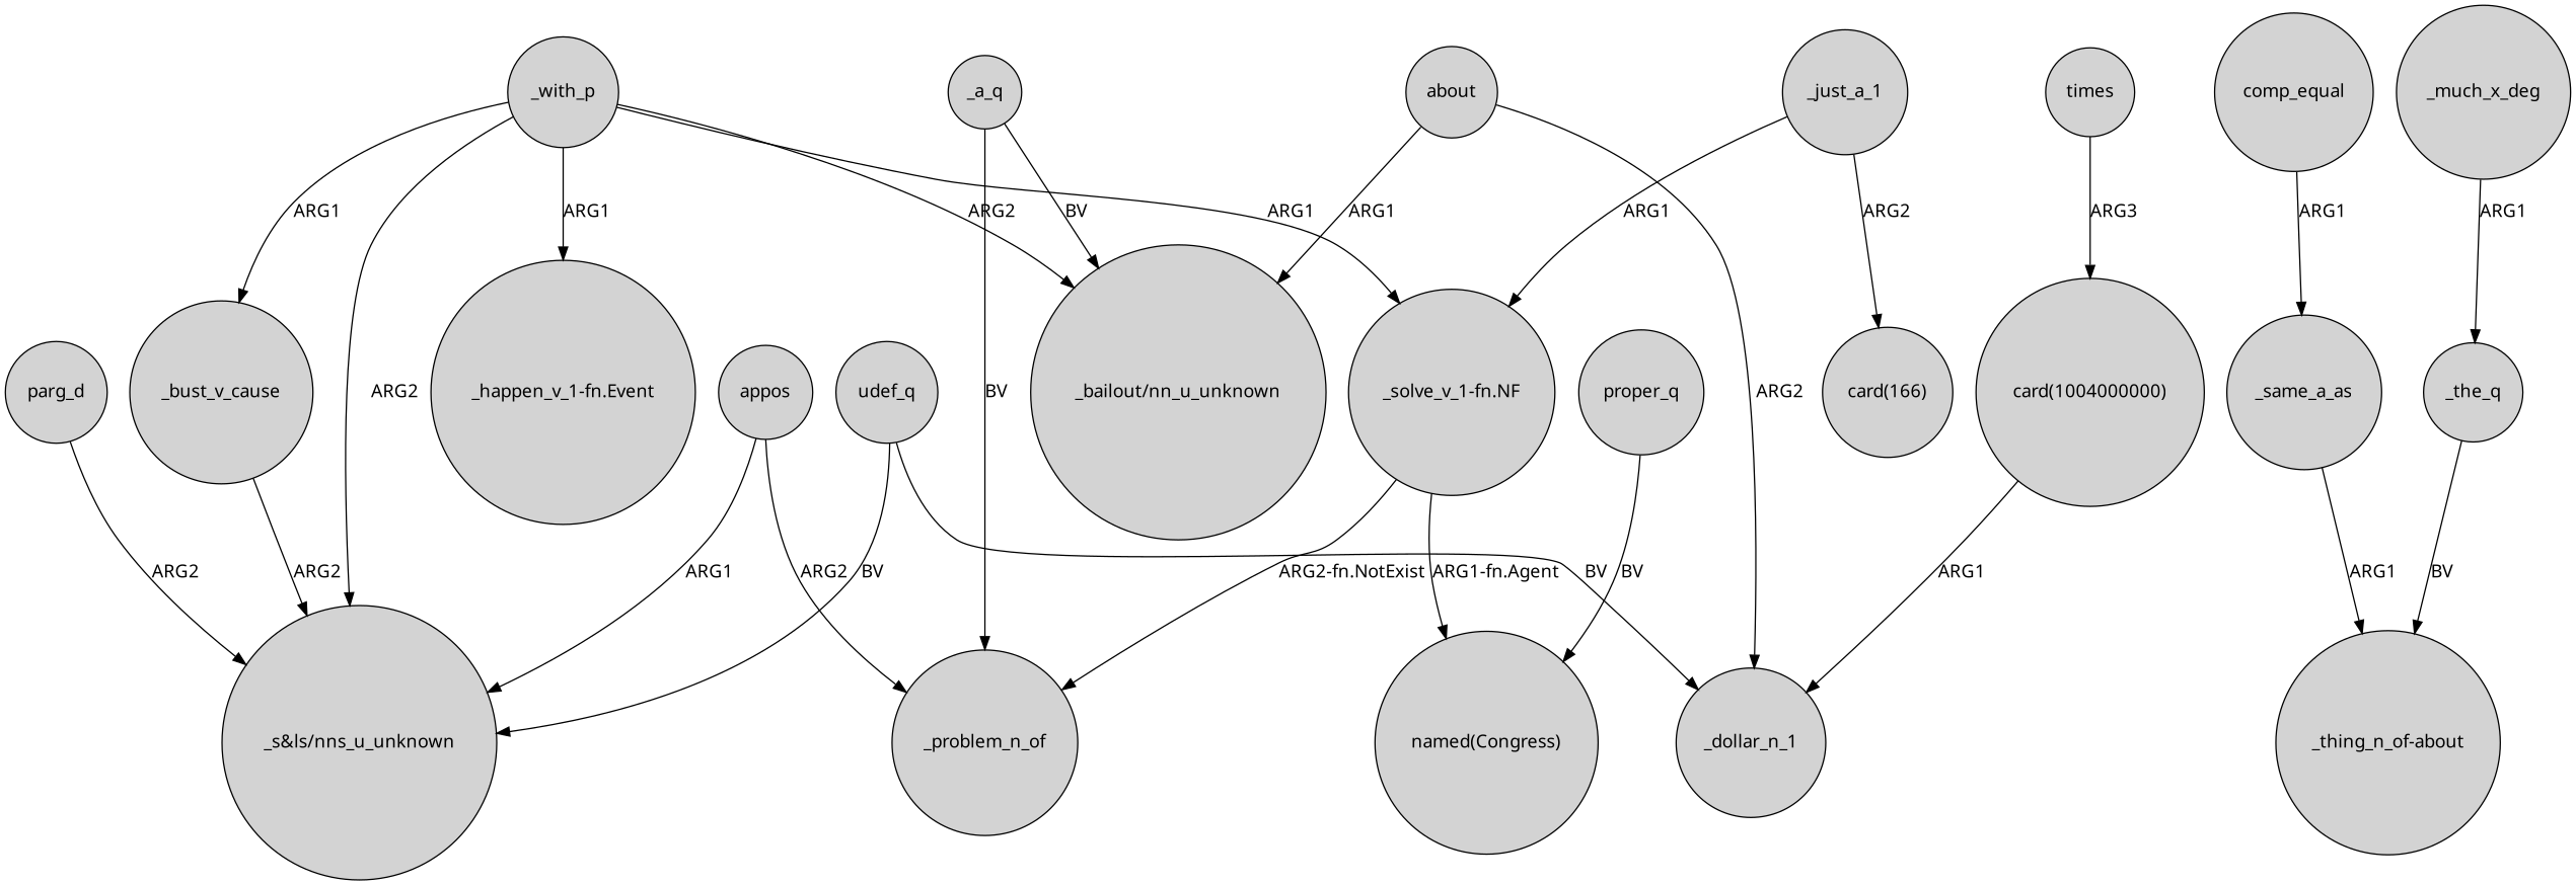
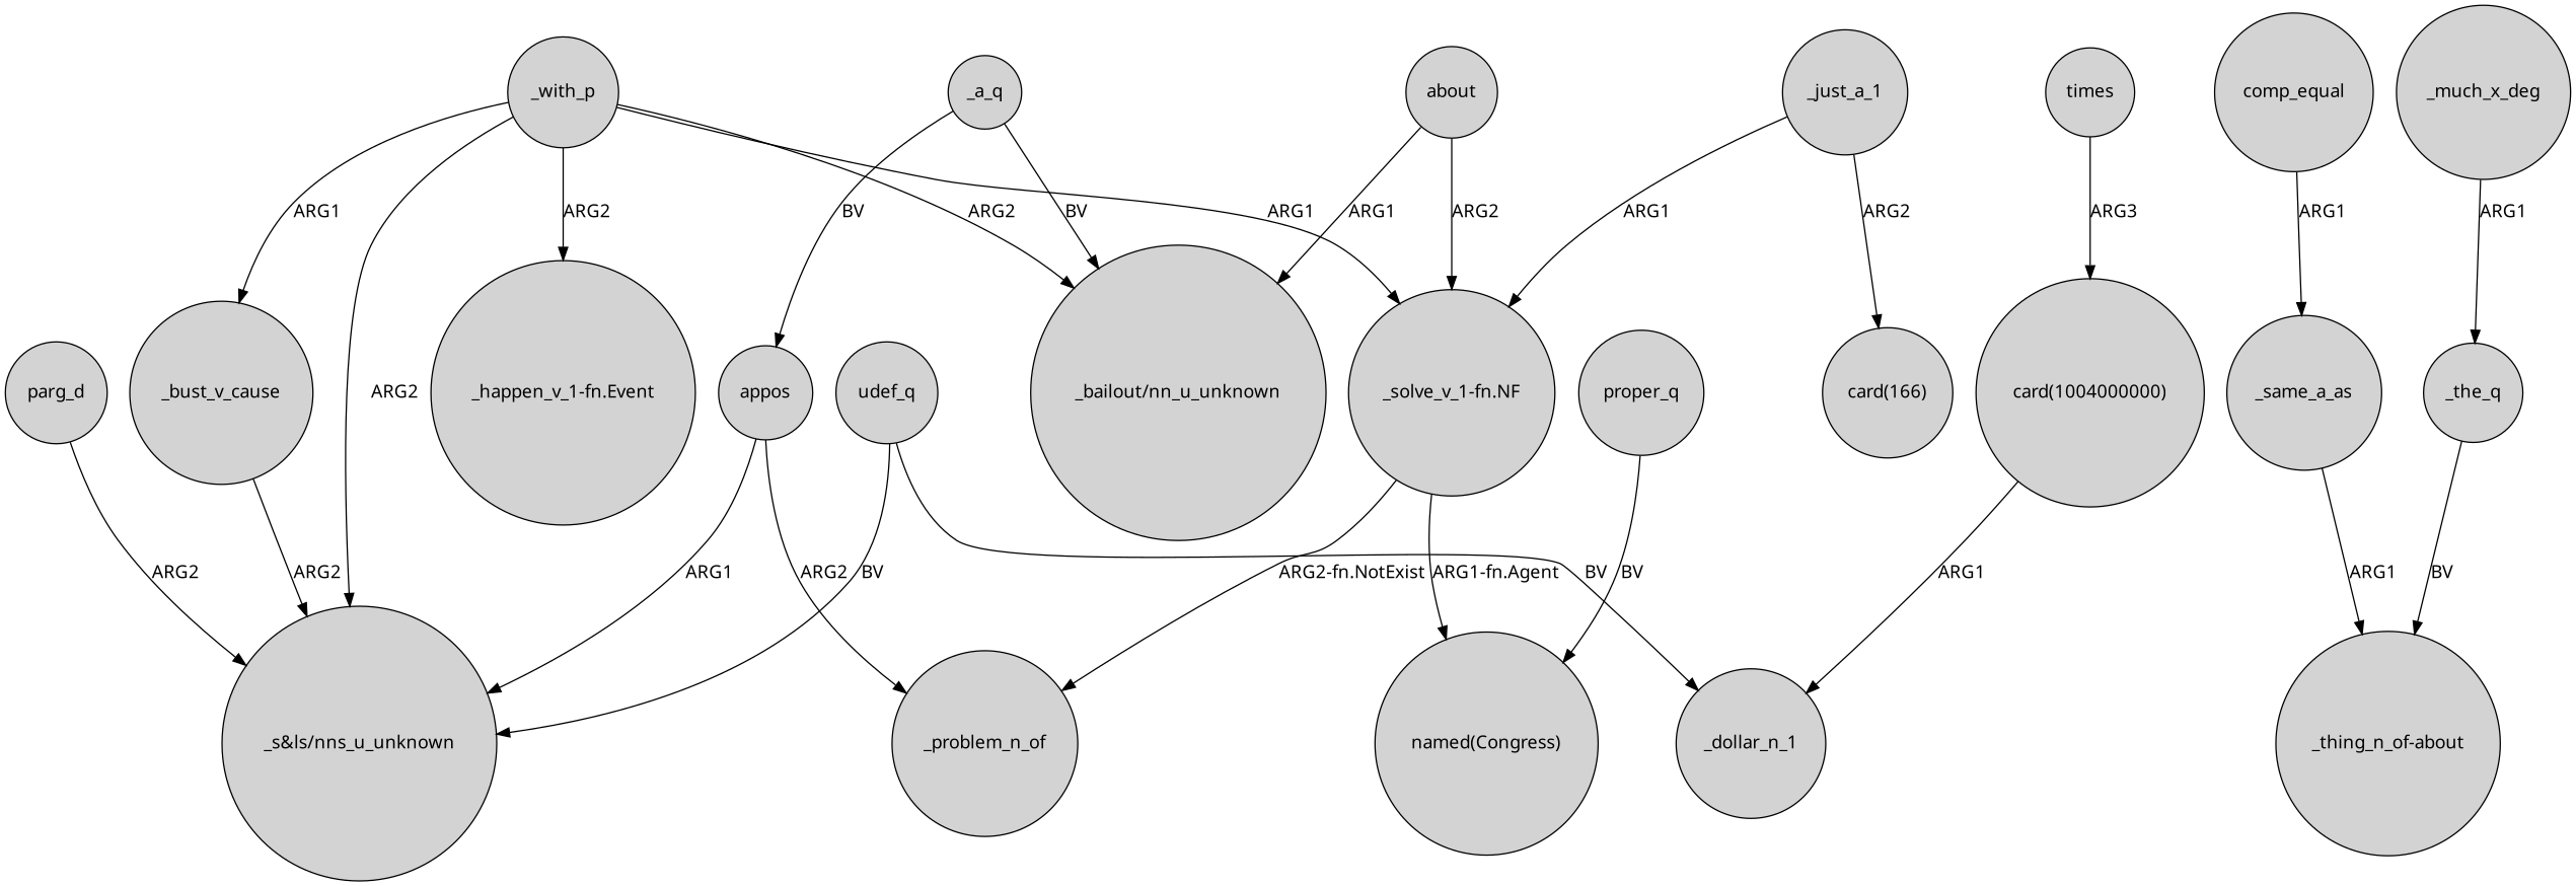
  digraph {
    fontname="Noto Sans"
    node [fontname="Noto Sans" shape=circle style=filled]
    edge [fontname="Noto Sans"]
    parg_d
    "_s&ls/nns_u_unknown"
    _bust_v_cause
    _with_p
    "_solve_v_1-fn.NF"
    "_bailout/nn_u_unknown"
    "_happen_v_1-fn.Event"
    "named(Congress)"
    _problem_n_of
    _a_q
    n11 [label="card(1004000000)"]
    times
    _dollar_n_1
    proper_q
    n15 [label=about]
    comp_equal
    _same_a_as
    "_thing_n_of-about"
    udef_q
    _just_a_1
    "card(166)"
    _much_x_deg
    _the_q
    appos
    parg_d -> "_s&ls/nns_u_unknown" [label=ARG2]
    _bust_v_cause -> "_s&ls/nns_u_unknown" [label=ARG2]
    _with_p -> "_s&ls/nns_u_unknown" [label=ARG2]
    _with_p -> _bust_v_cause [label=ARG1]
    _with_p -> "_solve_v_1-fn.NF" [label=ARG1]
    _with_p -> "_bailout/nn_u_unknown" [label=ARG2]
-   _with_p -> "_happen_v_1-fn.Event" [label=ARG1]
+   _with_p -> "_happen_v_1-fn.Event" [label=ARG2]
    "_solve_v_1-fn.NF" -> "named(Congress)" [label="ARG1-fn.Agent"]
    "_solve_v_1-fn.NF" -> _problem_n_of [label="ARG2-fn.NotExist"]
    _a_q -> "_bailout/nn_u_unknown" [label=BV]
-   _a_q -> _problem_n_of [label=BV]
+   _a_q -> appos [label=BV]
    n11 -> _dollar_n_1 [label=ARG1]
    times -> n11 [label=ARG3]
    proper_q -> "named(Congress)" [label=BV]
    n15 -> "_bailout/nn_u_unknown" [label=ARG1]
-   n15 -> _dollar_n_1 [label=ARG2]
+   n15 -> "_solve_v_1-fn.NF" [label=ARG2]
    comp_equal -> _same_a_as [label=ARG1]
    _same_a_as -> "_thing_n_of-about" [label=ARG1]
    udef_q -> "_s&ls/nns_u_unknown" [label=BV]
    udef_q -> _dollar_n_1 [label=BV]
    _just_a_1 -> "_solve_v_1-fn.NF" [label=ARG1]
    _just_a_1 -> "card(166)" [label=ARG2]
    _much_x_deg -> _the_q [label=ARG1]
    _the_q -> "_thing_n_of-about" [label=BV]
    appos -> "_s&ls/nns_u_unknown" [label=ARG1]
    appos -> _problem_n_of [label=ARG2]
  }
